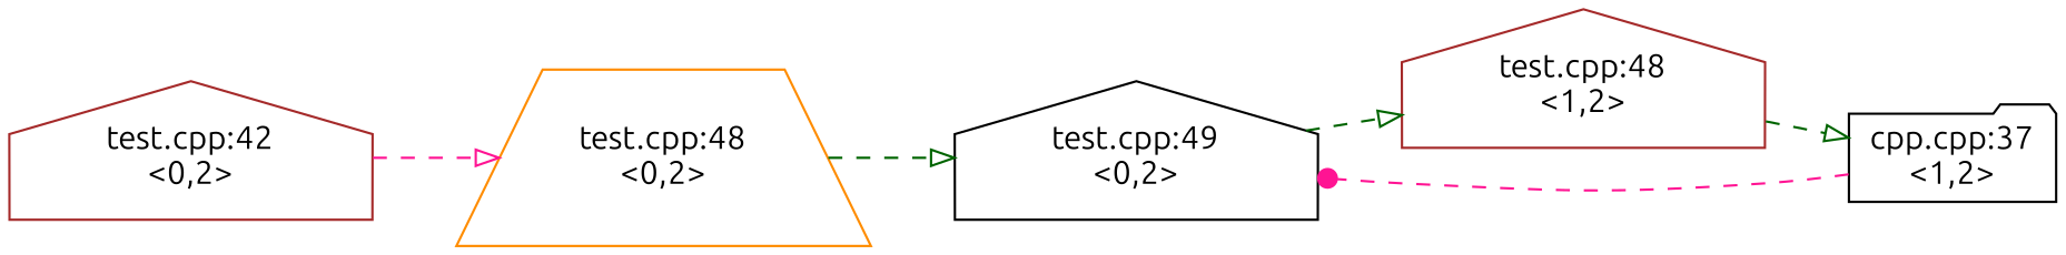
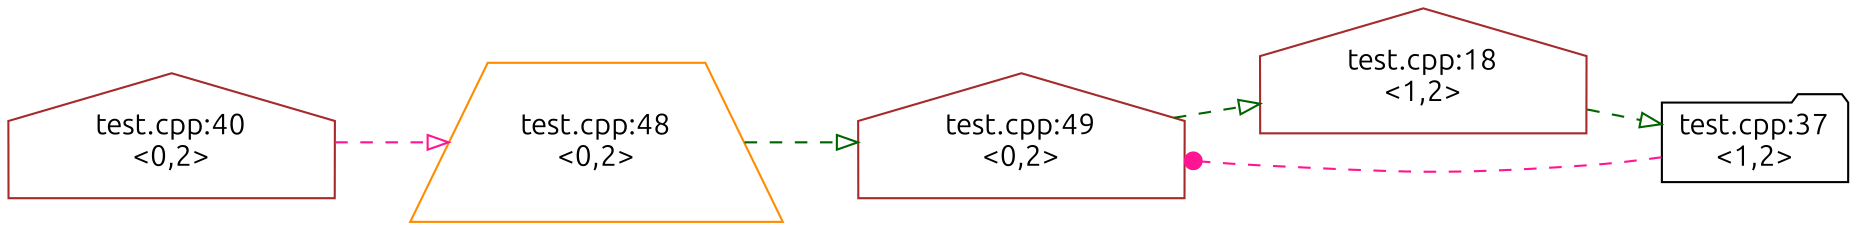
  digraph {
    fontname=Ubuntu
    rankdir=LR
    node [color=brown fontname=Ubuntu shape=house]
    edge [arrowhead=onormal color=darkgreen fontname=Ubuntu style=dashed]
-   n1 [label="test.cpp:42\n<0,2>"]
+   n1 [label="test.cpp:40\n<0,2>"]
    n2 [color=darkorange label="test.cpp:48\n<0,2>" shape=trapezium]
-   n3 [color=black label="test.cpp:49\n<0,2>"]
-   n4 [label="test.cpp:48\n<1,2>"]
-   n5 [color=black label="cpp.cpp:37\n<1,2>" shape=folder]
+   n3 [label="test.cpp:49\n<0,2>"]
+   n4 [label="test.cpp:18\n<1,2>"]
+   n5 [color=black label="test.cpp:37\n<1,2>" shape=folder]
    n1 -> n2 [color=deeppink]
    n2 -> n3
    n3 -> n4
    n4 -> n5
    n5 -> n3 [arrowhead=dot color=deeppink]
  }
